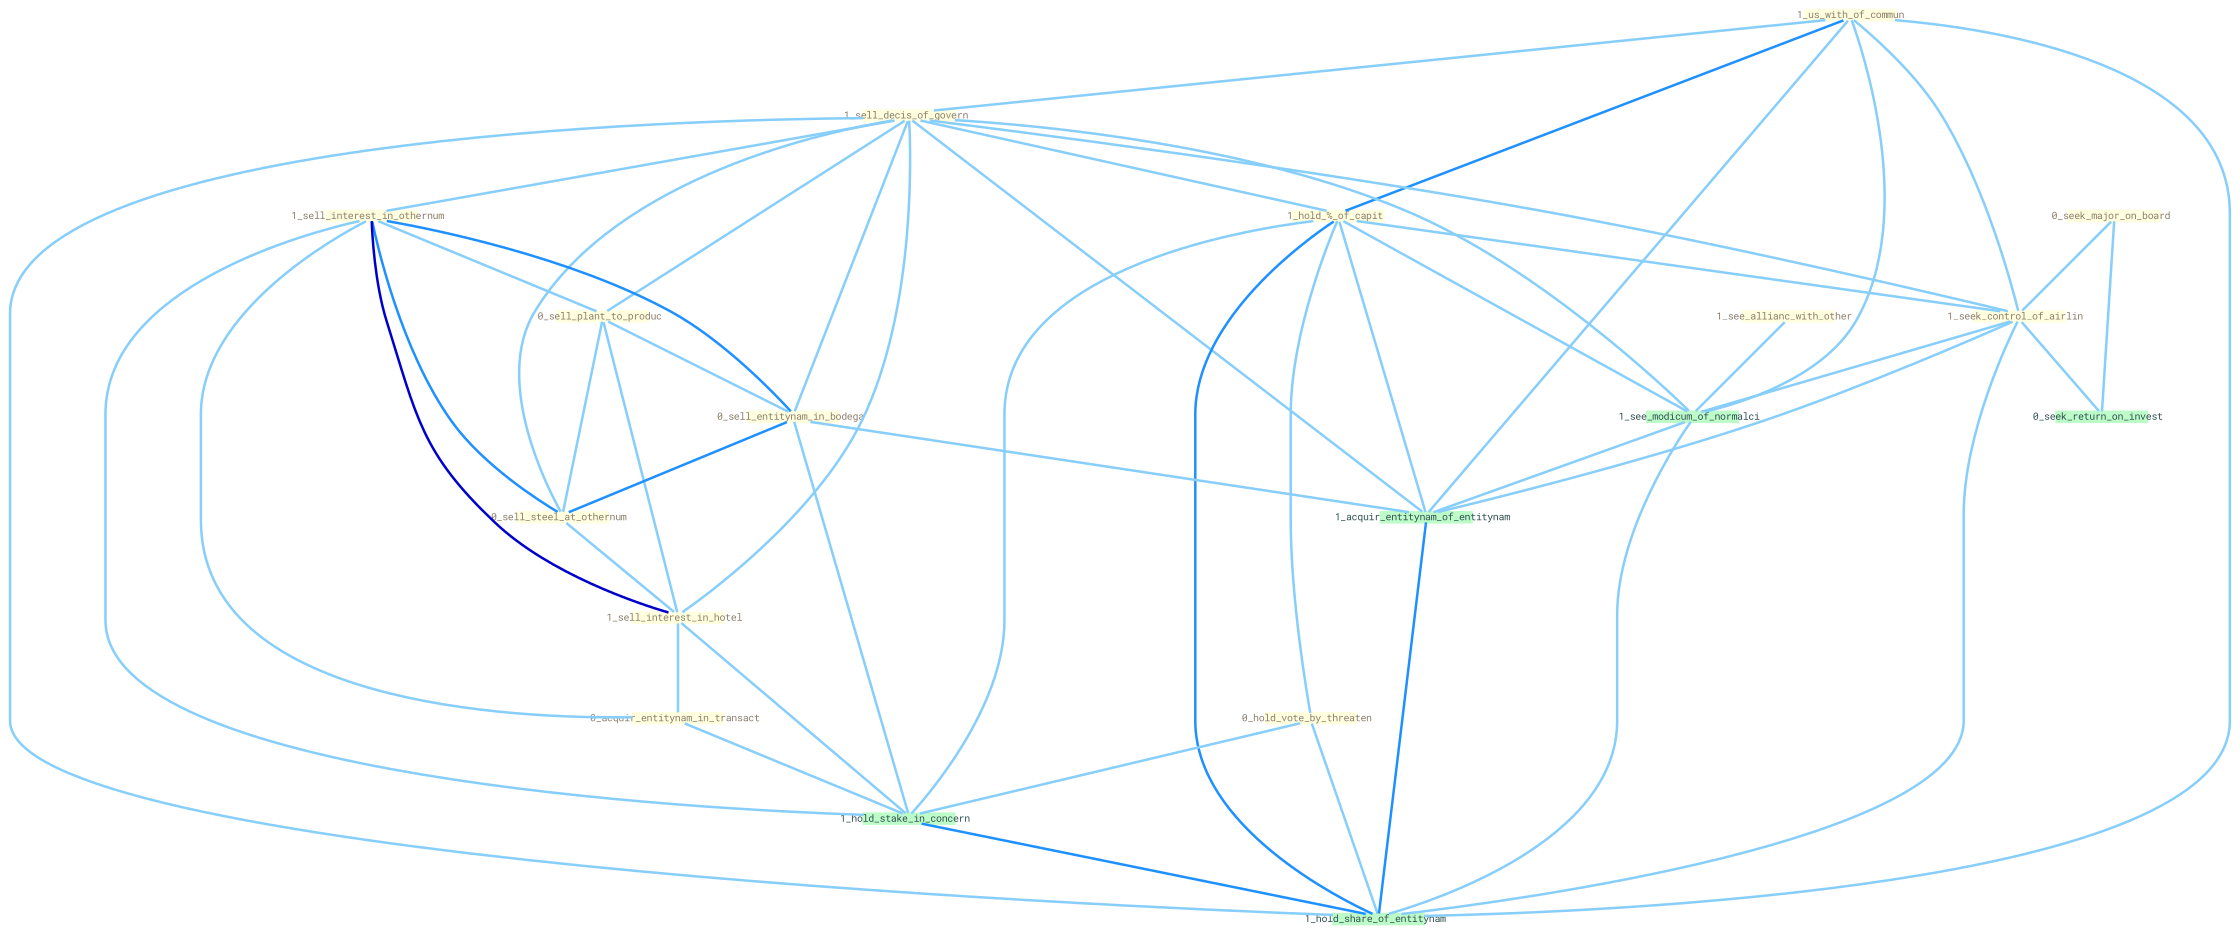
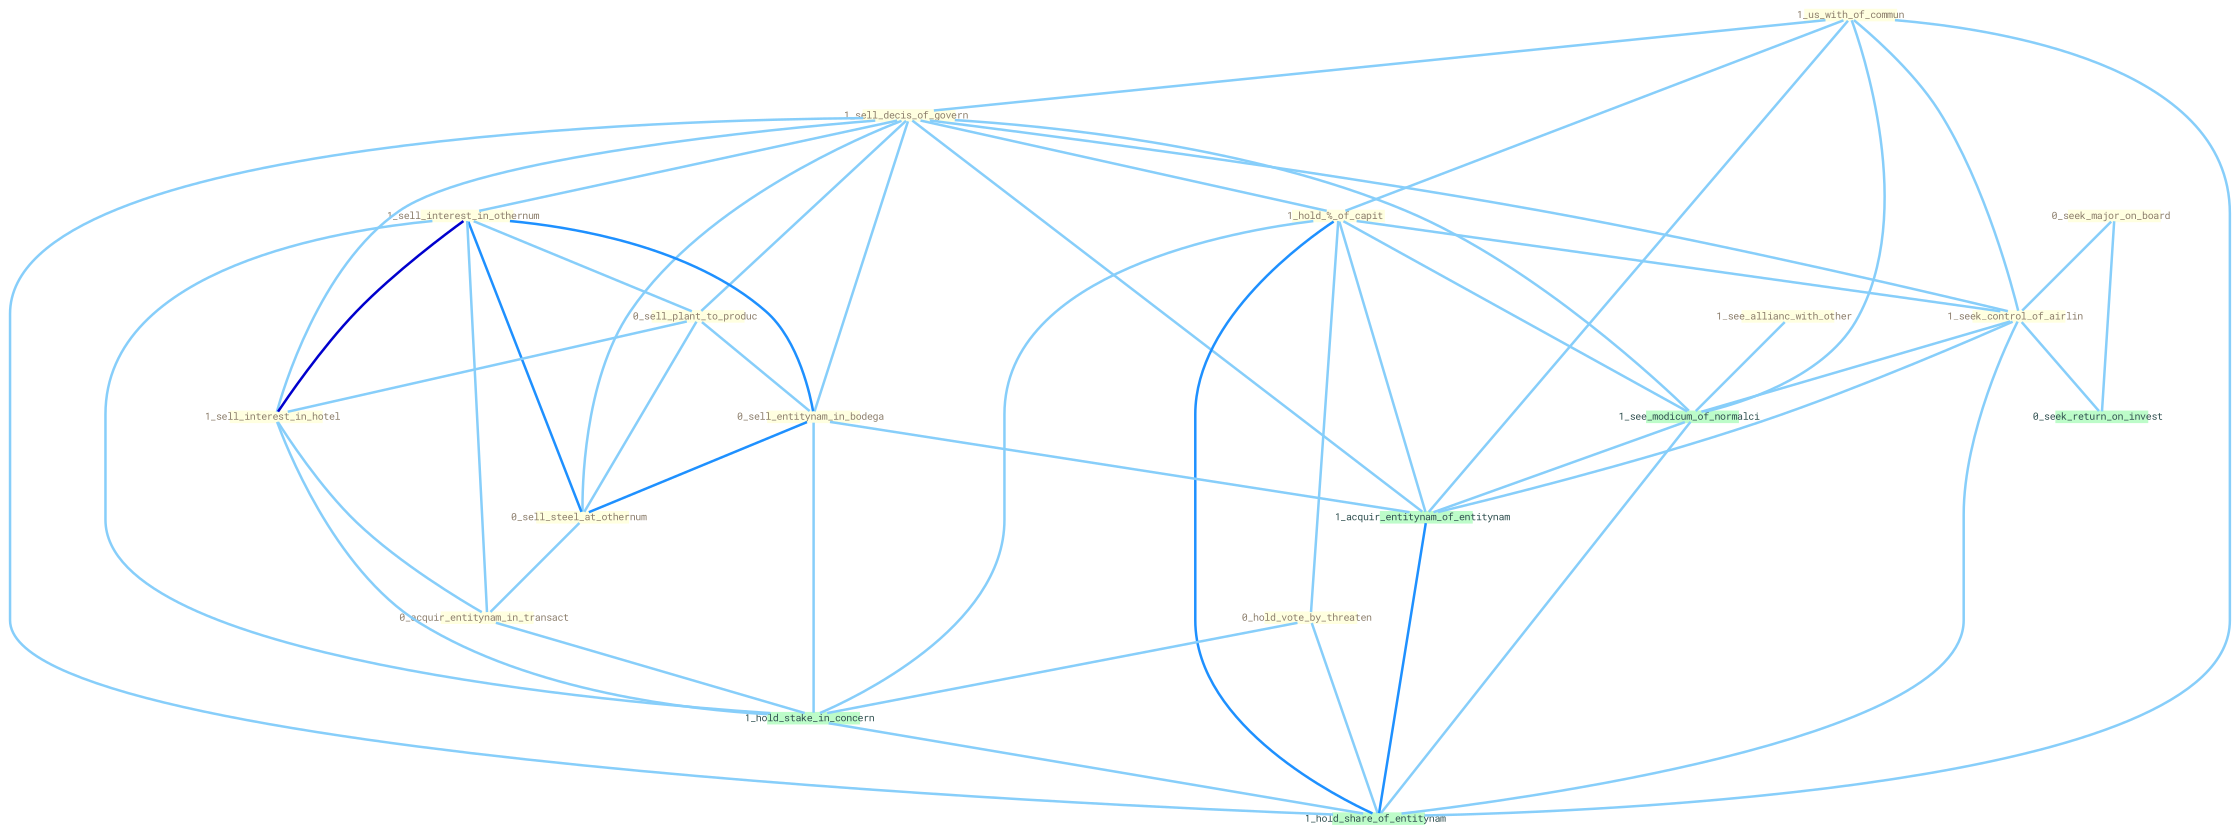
  graph {
    fontname="Roboto Mono"
    node [color="#ffffe0" fixedsize=true fontcolor="#8b7d6b" fontname="Roboto Mono" fontsize=4 shape=polygon style=filled]
    edge [color="#87cefa" fontname="Roboto Mono" w=1]
    n1 [height=.06 label="1_us_with_of_commun" width=.5]
    "1_sell_decis_of_govern " [height=.06 width=.5]
    "1_sell_interest_in_othernum " [height=.06 width=.5]
    "0_sell_plant_to_produc " [height=.06 width=.5]
    "0_seek_major_on_board " [height=.06 width=.5]
    "1_hold_%_of_capit " [height=.06 width=.5]
    "0_sell_entitynam_in_bodega " [height=.06 width=.5]
    "1_see_allianc_with_other " [height=.06 width=.5]
    "0_hold_vote_by_threaten " [height=.06 width=.5]
    "1_seek_control_of_airlin " [height=.06 width=.5]
    "0_sell_steel_at_othernum " [height=.06 width=.5]
    "1_sell_interest_in_hotel " [height=.06 width=.5]
    "0_acquir_entitynam_in_transact " [height=.06 width=.5]
    "1_see_modicum_of_normalci " [color="#BDFCC9" fontcolor="#2f4f4f" height=.06 width=.5]
    "1_acquir_entitynam_of_entitynam " [color="#BDFCC9" fontcolor="#2f4f4f" height=.06 width=.5]
    "1_hold_share_of_entitynam " [color="#BDFCC9" fontcolor="#2f4f4f" height=.06 width=.5]
    "1_hold_stake_in_concern " [color="#BDFCC9" fontcolor="#2f4f4f" height=.06 width=.5]
    "0_seek_return_on_invest " [color="#BDFCC9" fontcolor="#2f4f4f" height=.06 width=.5]
    subgraph sub_1 {
      n1
      "1_sell_decis_of_govern "
      "1_sell_interest_in_othernum "
      "0_sell_plant_to_produc "
      "0_seek_major_on_board "
      "1_hold_%_of_capit "
      "0_sell_entitynam_in_bodega "
      "1_see_allianc_with_other "
      "0_hold_vote_by_threaten "
      "1_seek_control_of_airlin "
      "0_sell_steel_at_othernum "
      "1_sell_interest_in_hotel "
      "0_acquir_entitynam_in_transact "
    }
    subgraph sub_2 {
    }
    n1 -- "1_sell_decis_of_govern "
-   n1 -- "1_hold_%_of_capit " [color="#1e90ff"]
+   n1 -- "1_hold_%_of_capit "
    n1 -- "1_seek_control_of_airlin "
    n1 -- "1_see_modicum_of_normalci "
    n1 -- "1_acquir_entitynam_of_entitynam "
    n1 -- "1_hold_share_of_entitynam "
    "1_sell_decis_of_govern " -- "1_sell_interest_in_othernum "
    "1_sell_decis_of_govern " -- "0_sell_plant_to_produc "
    "1_sell_decis_of_govern " -- "1_hold_%_of_capit "
    "1_sell_decis_of_govern " -- "0_sell_entitynam_in_bodega "
    "1_sell_decis_of_govern " -- "1_seek_control_of_airlin "
    "1_sell_decis_of_govern " -- "0_sell_steel_at_othernum "
    "1_sell_decis_of_govern " -- "1_sell_interest_in_hotel "
    "1_sell_decis_of_govern " -- "1_see_modicum_of_normalci "
    "1_sell_decis_of_govern " -- "1_acquir_entitynam_of_entitynam "
    "1_sell_decis_of_govern " -- "1_hold_share_of_entitynam "
    "1_sell_interest_in_othernum " -- "0_sell_plant_to_produc "
    "1_sell_interest_in_othernum " -- "0_sell_entitynam_in_bodega " [color="#1e90ff" w=2]
    "1_sell_interest_in_othernum " -- "0_sell_steel_at_othernum " [color="#1e90ff" w=2]
    "1_sell_interest_in_othernum " -- "1_sell_interest_in_hotel " [color="#0000cd" w=3]
    "1_sell_interest_in_othernum " -- "0_acquir_entitynam_in_transact "
    "1_sell_interest_in_othernum " -- "1_hold_stake_in_concern "
    "0_sell_plant_to_produc " -- "0_sell_entitynam_in_bodega "
    "0_sell_plant_to_produc " -- "0_sell_steel_at_othernum "
    "0_sell_plant_to_produc " -- "1_sell_interest_in_hotel "
    "0_seek_major_on_board " -- "1_seek_control_of_airlin "
    "0_seek_major_on_board " -- "0_seek_return_on_invest " [w=2]
    "1_hold_%_of_capit " -- "0_hold_vote_by_threaten "
    "1_hold_%_of_capit " -- "1_seek_control_of_airlin "
    "1_hold_%_of_capit " -- "1_see_modicum_of_normalci "
    "1_hold_%_of_capit " -- "1_acquir_entitynam_of_entitynam "
    "1_hold_%_of_capit " -- "1_hold_share_of_entitynam " [color="#1e90ff" w=2]
    "1_hold_%_of_capit " -- "1_hold_stake_in_concern "
    "0_sell_entitynam_in_bodega " -- "0_sell_steel_at_othernum " [color="#1e90ff"]
    "0_sell_entitynam_in_bodega " -- "1_acquir_entitynam_of_entitynam "
    "0_sell_entitynam_in_bodega " -- "1_hold_stake_in_concern "
    "1_see_allianc_with_other " -- "1_see_modicum_of_normalci "
    "0_hold_vote_by_threaten " -- "1_hold_share_of_entitynam "
    "0_hold_vote_by_threaten " -- "1_hold_stake_in_concern "
    "1_seek_control_of_airlin " -- "1_see_modicum_of_normalci "
    "1_seek_control_of_airlin " -- "1_acquir_entitynam_of_entitynam "
    "1_seek_control_of_airlin " -- "1_hold_share_of_entitynam "
    "1_seek_control_of_airlin " -- "0_seek_return_on_invest "
-   "0_sell_steel_at_othernum " -- "1_sell_interest_in_hotel "
+   "0_sell_steel_at_othernum " -- "0_acquir_entitynam_in_transact "
    "1_sell_interest_in_hotel " -- "0_acquir_entitynam_in_transact "
    "1_sell_interest_in_hotel " -- "1_hold_stake_in_concern "
    "0_acquir_entitynam_in_transact " -- "1_hold_stake_in_concern "
    "1_see_modicum_of_normalci " -- "1_acquir_entitynam_of_entitynam "
    "1_see_modicum_of_normalci " -- "1_hold_share_of_entitynam "
    "1_acquir_entitynam_of_entitynam " -- "1_hold_share_of_entitynam " [color="#1e90ff" w=2]
-   "1_hold_stake_in_concern " -- "1_hold_share_of_entitynam " [color="#1e90ff"]
+   "1_hold_stake_in_concern " -- "1_hold_share_of_entitynam "
  }
